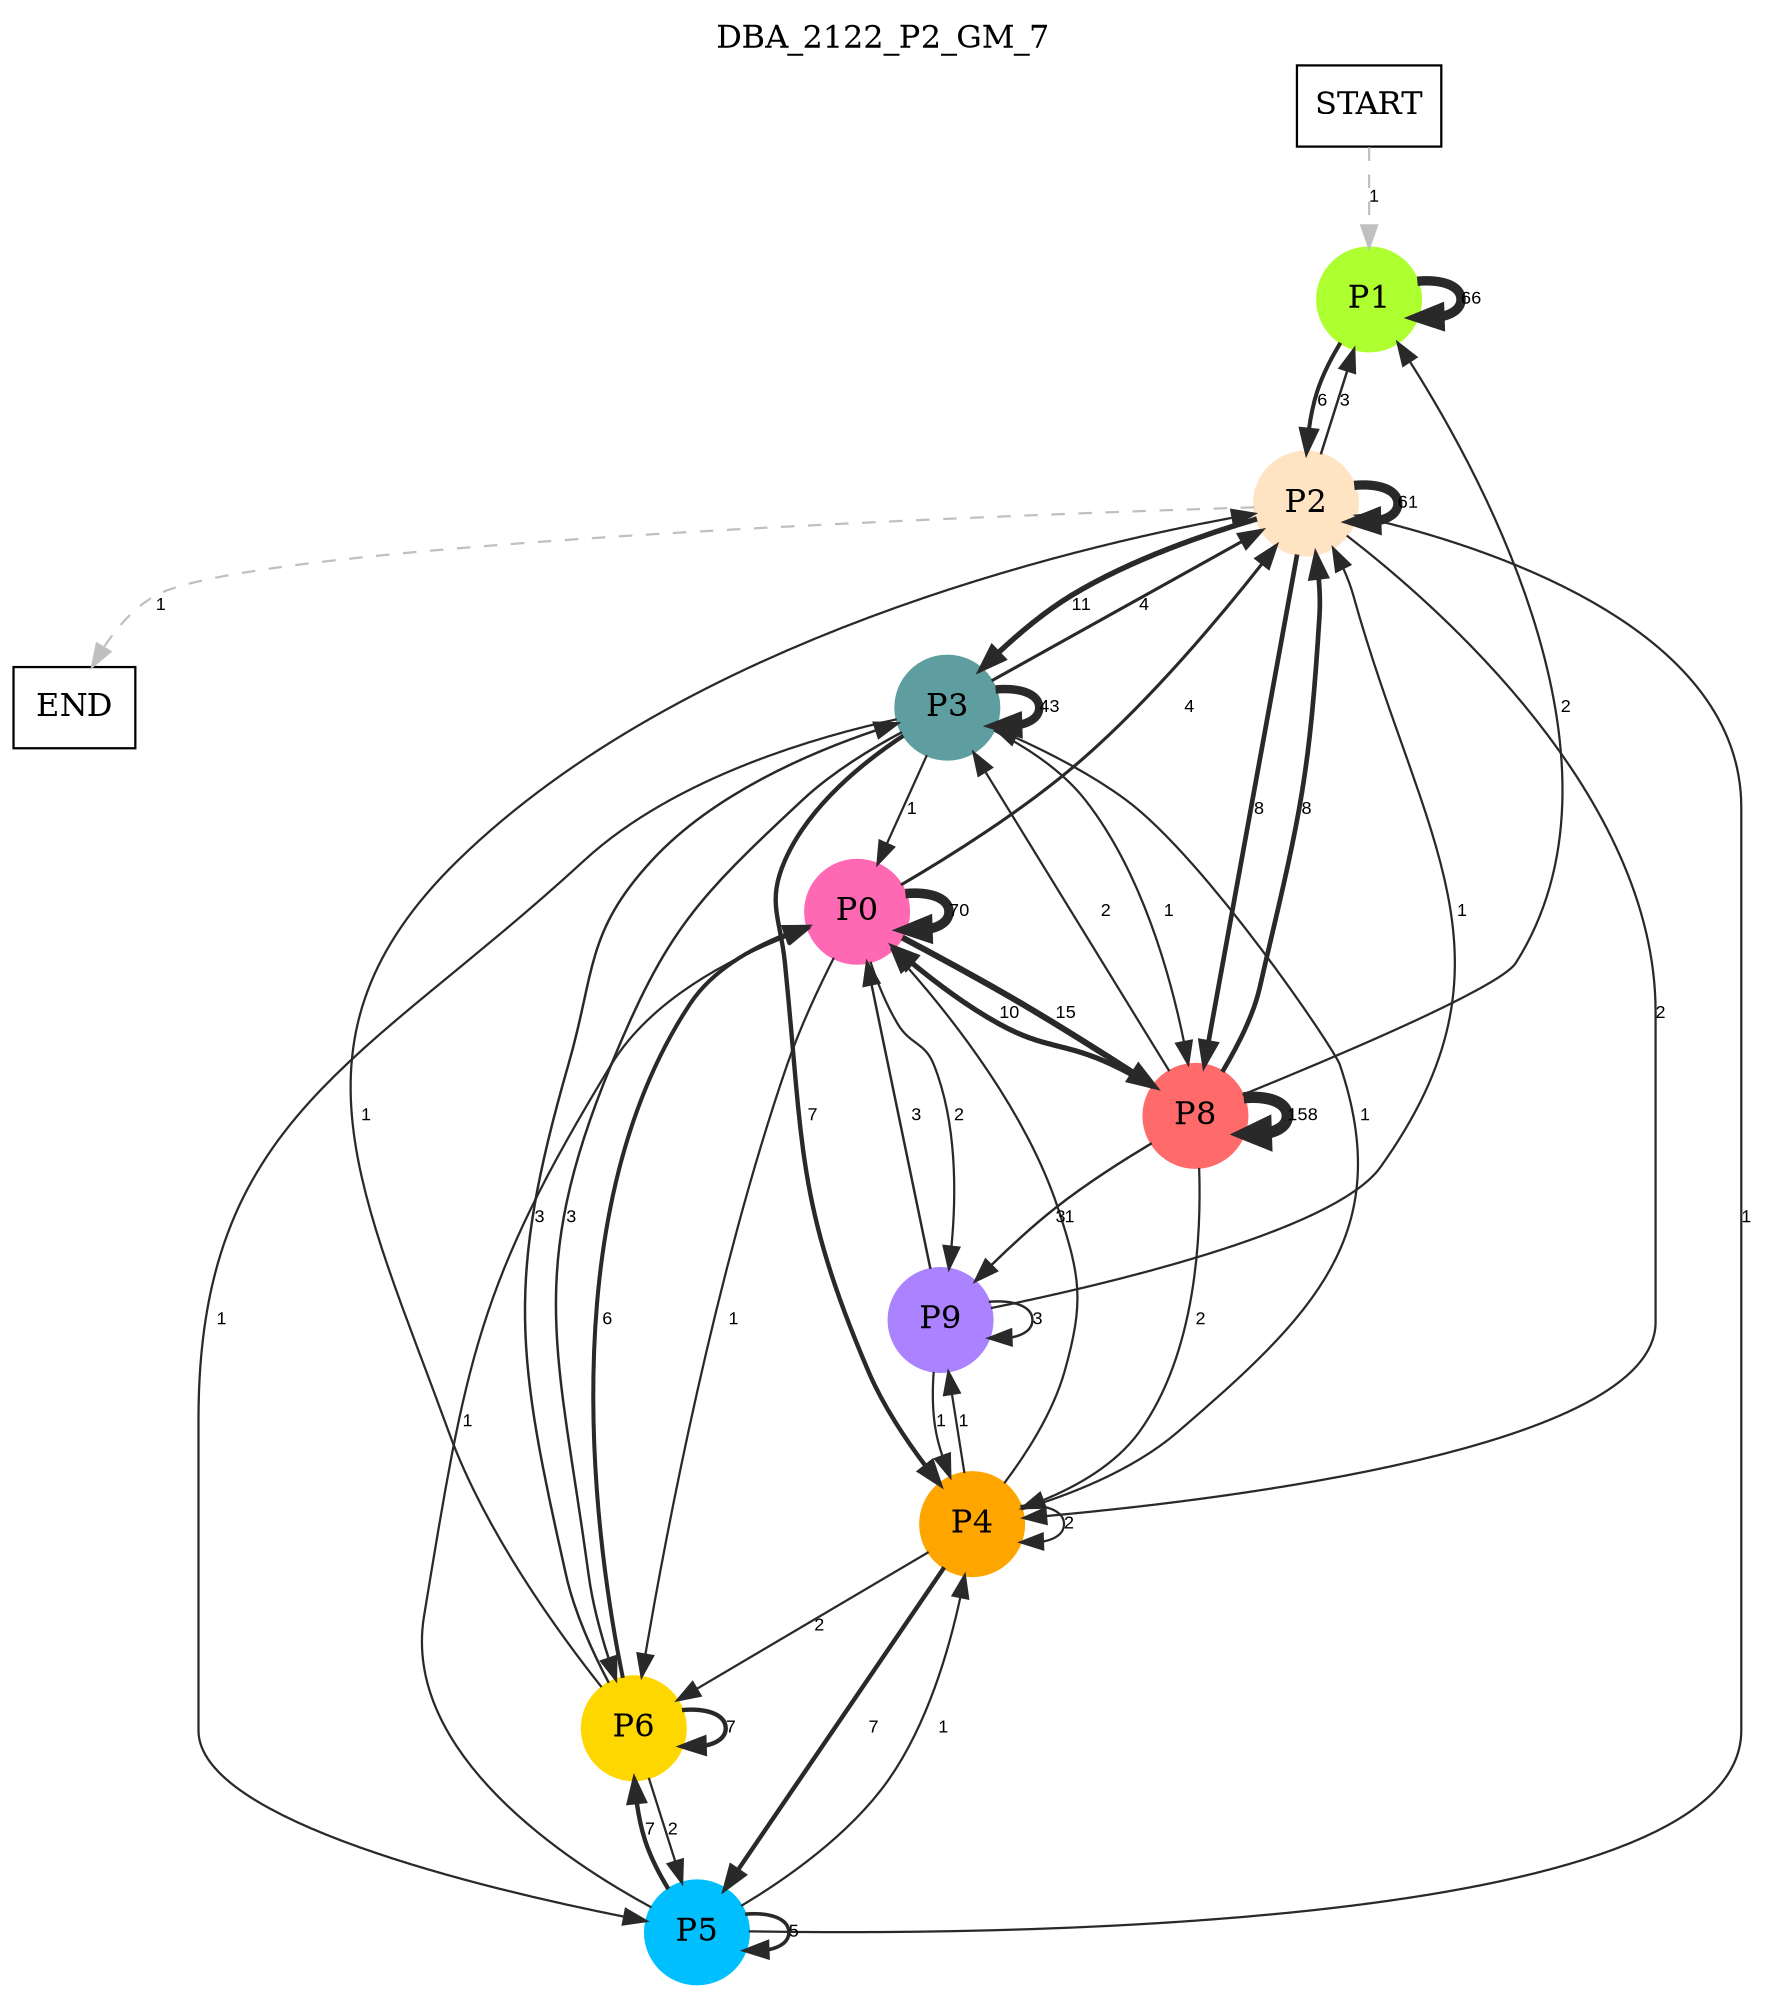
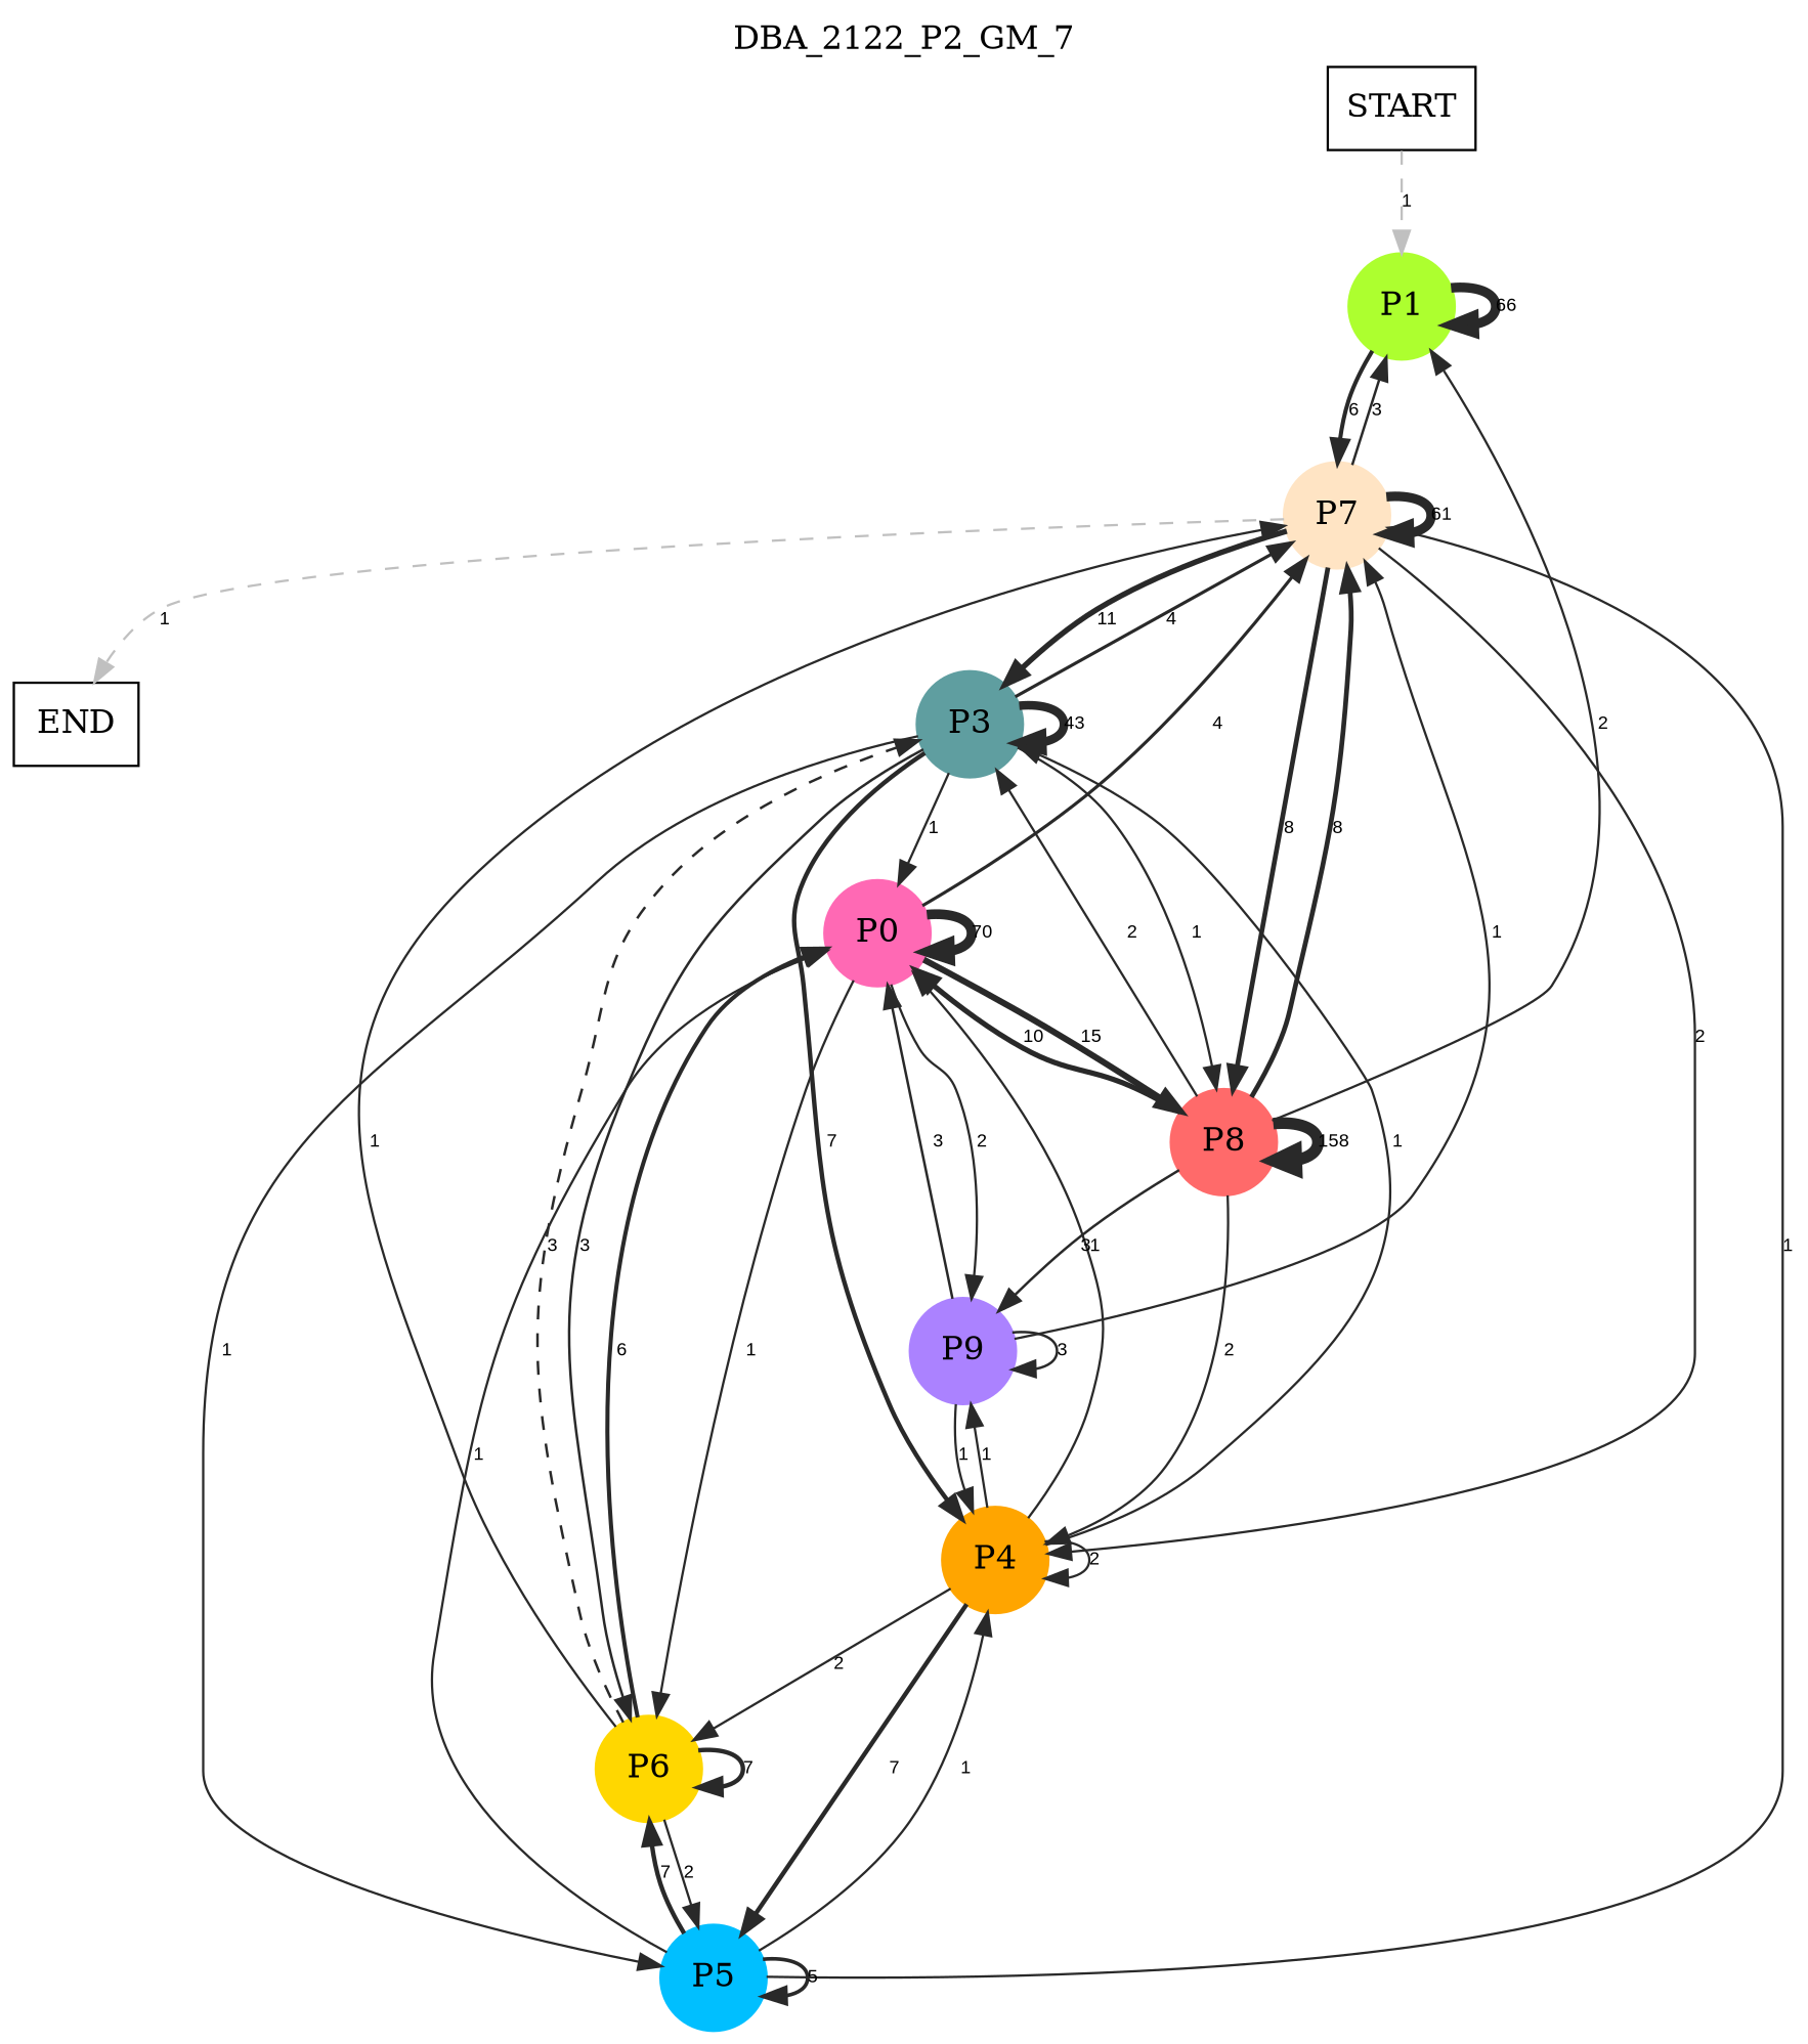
  digraph {
    label=DBA_2122_P2_GM_7
    labelloc=t
    node [color=black shape=circle style=filled]
    edge [color=grey16 fontname=Arial fontsize=8 labelfloat=false penwidth=1]
    START [fillcolor=white shape=box]
    P1 [color=greenyellow]
-   P2 [color=bisque]
+   P2 [color=bisque label=P7]
    P3 [color=cadetblue]
    P4 [color=orange]
    P8 [color=indianred1]
    END [fillcolor=white shape=box]
    P5 [color=deepskyblue]
    P6 [color=gold]
    n10 [color=hotpink label=P0]
    P9 [color=mediumpurple1]
    START -> P1 [color=grey label=1 style=dashed penwidth=""]
    P1 -> P1 [label=66 penwidth=4.18965474202643]
    P1 -> P2 [label=6 penwidth=1.79175946922805]
    P2 -> P1 [label=3 penwidth=1.09861228866811]
    P2 -> P2 [label=61 penwidth=4.11087386417331]
    P2 -> P3 [label=11 penwidth=2.39789527279837]
    P2 -> P4 [label=2]
    P2 -> P8 [label=8 penwidth=2.07944154167984]
    P2 -> END [color=grey label=1 style=dashed penwidth=""]
    P3 -> P2 [label=4 penwidth=1.38629436111989]
    P3 -> P3 [label=43 penwidth=3.76120011569356]
    P3 -> P4 [label=7 penwidth=1.94591014905531]
    P3 -> P8 [label=1]
    P3 -> P5 [label=1]
    P3 -> P6 [label=3 penwidth=1.09861228866811]
    P3 -> n10 [label=1]
    P4 -> P3 [label=1]
    P4 -> P4 [label=2]
    P4 -> P5 [label=7 penwidth=1.94591014905531]
    P4 -> P6 [label=2]
    P4 -> n10 [label=1]
    P4 -> P9 [label=1]
    P8 -> P1 [label=2]
    P8 -> P2 [label=8 penwidth=2.07944154167984]
    P8 -> P3 [label=2]
    P8 -> P4 [label=2]
    P8 -> P8 [label=158 penwidth=5.06259503302697]
    P8 -> n10 [label=10 penwidth=2.30258509299405]
    P8 -> P9 [label=3 penwidth=1.09861228866811]
    P5 -> P2 [label=1]
    P5 -> P4 [label=1]
    P5 -> P5 [label=5 penwidth=1.6094379124341]
    P5 -> P6 [label=7 penwidth=1.94591014905531]
    P5 -> n10 [label=1]
    P6 -> P2 [label=1]
-   P6 -> P3 [label=3 penwidth=1.09861228866811]
+   P6 -> P3 [label=3 penwidth=1.09861228866811 style=dashed]
    P6 -> P5 [label=2]
    P6 -> P6 [label=7 penwidth=1.94591014905531]
    P6 -> n10 [label=6 penwidth=1.79175946922805]
    n10 -> P2 [label=4 penwidth=1.38629436111989]
    n10 -> P8 [label=15 penwidth=2.70805020110221]
    n10 -> P6 [label=1]
    n10 -> n10 [label=70 penwidth=4.24849524204936]
    n10 -> P9 [label=2]
    P9 -> P2 [label=1]
    P9 -> P4 [label=1]
    P9 -> n10 [label=3 penwidth=1.09861228866811]
    P9 -> P9 [label=3 penwidth=1.09861228866811]
  }
